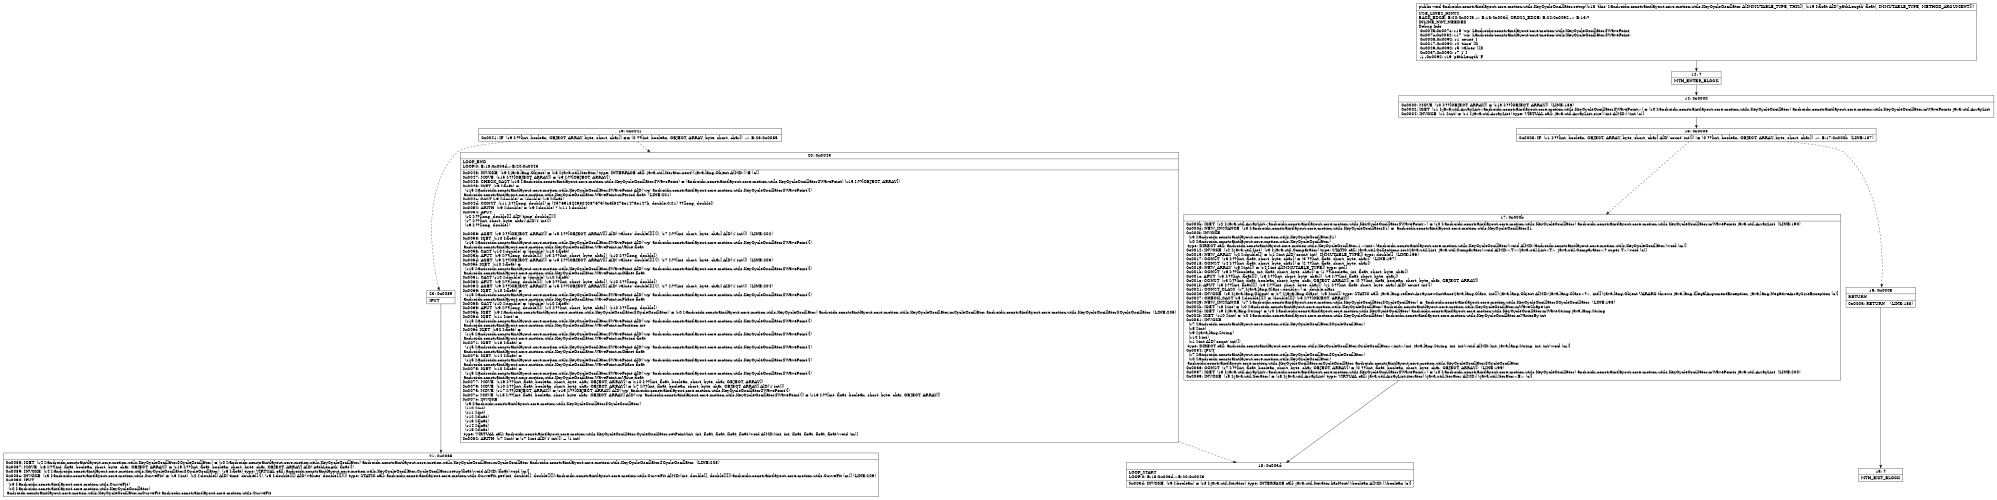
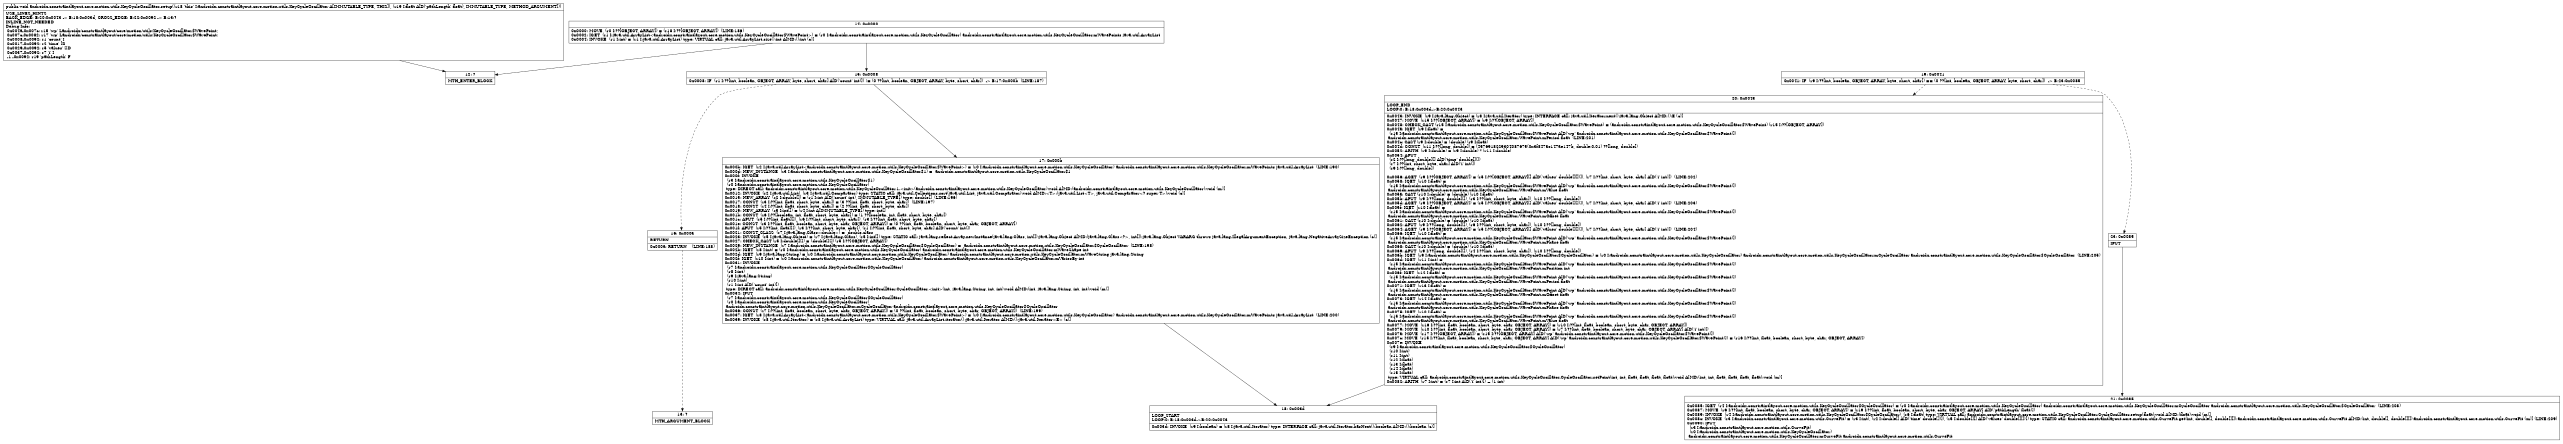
  digraph {
    node [shape=record]
    n1 [label="{12\:\ ?|MTH_ENTER_BLOCK\l}"]
    n2 [label="{14\:\ 0x0000|0x0000: MOVE  (r0 I:??[OBJECT, ARRAY]) = (r18 I:??[OBJECT, ARRAY])  (LINE:186)\l0x0002: IGET  (r1 I:java.util.ArrayList\<androidx.constraintlayout.core.motion.utils.KeyCycleOscillator$WavePoint\>) = (r0 I:androidx.constraintlayout.core.motion.utils.KeyCycleOscillator) androidx.constraintlayout.core.motion.utils.KeyCycleOscillator.mWavePoints java.util.ArrayList \l0x0004: INVOKE  (r1 I:int) = (r1 I:java.util.ArrayList) type: VIRTUAL call: java.util.ArrayList.size():int A[MD:():int (c)]\l}"]
    n3 [label="{15\:\ 0x0008|0x0008: IF  (r1 I:??[int, boolean, OBJECT, ARRAY, byte, short, char] A[D('count' int)]) != (0 ??[int, boolean, OBJECT, ARRAY, byte, short, char])  \-\> B:17:0x000b  (LINE:187)\l}"]
    n4 [label="{16\:\ 0x000a|RETURN\l|0x000a: RETURN    (LINE:188)\l}"]
    n5 [label="{17\:\ 0x000b|0x000b: IGET  (r2 I:java.util.ArrayList\<androidx.constraintlayout.core.motion.utils.KeyCycleOscillator$WavePoint\>) = (r0 I:androidx.constraintlayout.core.motion.utils.KeyCycleOscillator) androidx.constraintlayout.core.motion.utils.KeyCycleOscillator.mWavePoints java.util.ArrayList  (LINE:190)\l0x000d: NEW_INSTANCE  (r3 I:androidx.constraintlayout.core.motion.utils.KeyCycleOscillator$1) =  androidx.constraintlayout.core.motion.utils.KeyCycleOscillator$1 \l0x000f: INVOKE  \l  (r3 I:androidx.constraintlayout.core.motion.utils.KeyCycleOscillator$1)\l  (r0 I:androidx.constraintlayout.core.motion.utils.KeyCycleOscillator)\l type: DIRECT call: androidx.constraintlayout.core.motion.utils.KeyCycleOscillator.1.\<init\>(androidx.constraintlayout.core.motion.utils.KeyCycleOscillator):void A[MD:(androidx.constraintlayout.core.motion.utils.KeyCycleOscillator):void (m)]\l0x0012: INVOKE  (r2 I:java.util.List), (r3 I:java.util.Comparator) type: STATIC call: java.util.Collections.sort(java.util.List, java.util.Comparator):void A[MD:\<T\>:(java.util.List\<T\>, java.util.Comparator\<? super T\>):void (c)]\l0x0015: NEW_ARRAY  (r2 I:double[]) = (r1 I:int A[D('count' int), IMMUTABLE_TYPE]) type: double[]  (LINE:196)\l0x0017: CONST  (r3 I:??[int, float, short, byte, char]) = (3 ??[int, float, short, byte, char])  (LINE:197)\l0x0018: CONST  (r4 I:??[int, float, short, byte, char]) = (2 ??[int, float, short, byte, char]) \l0x0019: NEW_ARRAY  (r5 I:int[]) = (r4 I:int A[IMMUTABLE_TYPE]) type: int[] \l0x001b: CONST  (r6 I:??[boolean, int, float, short, byte, char]) = (1 ??[boolean, int, float, short, byte, char]) \l0x001c: APUT  (r5 I:??[int, float][]), (r6 I:??[int, short, byte, char]), (r3 I:??[int, float, short, byte, char]) \l0x001e: CONST  (r3 I:??[int, float, boolean, short, byte, char, OBJECT, ARRAY]) = (0 ??[int, float, boolean, short, byte, char, OBJECT, ARRAY]) \l0x001f: APUT  (r5 I:??[int, float][]), (r3 I:??[int, short, byte, char]), (r1 I:??[int, float, short, byte, char] A[D('count' int)]) \l0x0021: CONST_CLASS  (r7 I:java.lang.Class\<double\>) =  double.class \l0x0023: INVOKE  (r5 I:java.lang.Object) = (r7 I:java.lang.Class), (r5 I:int[]) type: STATIC call: java.lang.reflect.Array.newInstance(java.lang.Class, int[]):java.lang.Object A[MD:(java.lang.Class\<?\>, int[]):java.lang.Object VARARG throws java.lang.IllegalArgumentException, java.lang.NegativeArraySizeException (c)]\l0x0027: CHECK_CAST (r5 I:double[][]) = (double[][]) (r5 I:??[OBJECT, ARRAY]) \l0x0029: NEW_INSTANCE  (r7 I:androidx.constraintlayout.core.motion.utils.KeyCycleOscillator$CycleOscillator) =  androidx.constraintlayout.core.motion.utils.KeyCycleOscillator$CycleOscillator  (LINE:198)\l0x002b: IGET  (r8 I:int) = (r0 I:androidx.constraintlayout.core.motion.utils.KeyCycleOscillator) androidx.constraintlayout.core.motion.utils.KeyCycleOscillator.mWaveShape int \l0x002d: IGET  (r9 I:java.lang.String) = (r0 I:androidx.constraintlayout.core.motion.utils.KeyCycleOscillator) androidx.constraintlayout.core.motion.utils.KeyCycleOscillator.mWaveString java.lang.String \l0x002f: IGET  (r10 I:int) = (r0 I:androidx.constraintlayout.core.motion.utils.KeyCycleOscillator) androidx.constraintlayout.core.motion.utils.KeyCycleOscillator.mVariesBy int \l0x0031: INVOKE  \l  (r7 I:androidx.constraintlayout.core.motion.utils.KeyCycleOscillator$CycleOscillator)\l  (r8 I:int)\l  (r9 I:java.lang.String)\l  (r10 I:int)\l  (r1 I:int A[D('count' int)])\l type: DIRECT call: androidx.constraintlayout.core.motion.utils.KeyCycleOscillator.CycleOscillator.\<init\>(int, java.lang.String, int, int):void A[MD:(int, java.lang.String, int, int):void (m)]\l0x0034: IPUT  \l  (r7 I:androidx.constraintlayout.core.motion.utils.KeyCycleOscillator$CycleOscillator)\l  (r0 I:androidx.constraintlayout.core.motion.utils.KeyCycleOscillator)\l androidx.constraintlayout.core.motion.utils.KeyCycleOscillator.mCycleOscillator androidx.constraintlayout.core.motion.utils.KeyCycleOscillator$CycleOscillator \l0x0036: CONST  (r7 I:??[int, float, boolean, short, byte, char, OBJECT, ARRAY]) = (0 ??[int, float, boolean, short, byte, char, OBJECT, ARRAY])  (LINE:199)\l0x0037: IGET  (r8 I:java.util.ArrayList\<androidx.constraintlayout.core.motion.utils.KeyCycleOscillator$WavePoint\>) = (r0 I:androidx.constraintlayout.core.motion.utils.KeyCycleOscillator) androidx.constraintlayout.core.motion.utils.KeyCycleOscillator.mWavePoints java.util.ArrayList  (LINE:200)\l0x0039: INVOKE  (r8 I:java.util.Iterator) = (r8 I:java.util.ArrayList) type: VIRTUAL call: java.util.ArrayList.iterator():java.util.Iterator A[MD:():java.util.Iterator\<E\> (c)]\l}"]
-   n6 [label="{13\:\ ?|MTH_EXIT_BLOCK\l}"]
+   n6 [label="{13\:\ ?|MTH_ARGUMENT_BLOCK\l}"]
    n7 [label="{18\:\ 0x003d|LOOP_START\lLOOP:0: B:18:0x003d\-\>B:20:0x0043\l|0x003d: INVOKE  (r9 I:boolean) = (r8 I:java.util.Iterator) type: INTERFACE call: java.util.Iterator.hasNext():boolean A[MD:():boolean (c)]\l}"]
    n8 [label="{19\:\ 0x0041|0x0041: IF  (r9 I:??[int, boolean, OBJECT, ARRAY, byte, short, char]) == (0 ??[int, boolean, OBJECT, ARRAY, byte, short, char])  \-\> B:23:0x0085 \l}"]
-   n9 [label="{20\:\ 0x0043|LOOP_END\lLOOP:0: B:18:0x003d\-\>B:20:0x0043\l|0x0043: INVOKE  (r9 I:java.lang.Object) = (r8 I:java.util.Iterator) type: INTERFACE call: java.util.Iterator.next():java.lang.Object A[MD:():E (c)]\l0x0047: MOVE  (r15 I:??[OBJECT, ARRAY]) = (r9 I:??[OBJECT, ARRAY]) \l0x0048: CHECK_CAST (r15 I:androidx.constraintlayout.core.motion.utils.KeyCycleOscillator$WavePoint) = (androidx.constraintlayout.core.motion.utils.KeyCycleOscillator$WavePoint) (r15 I:??[OBJECT, ARRAY]) \l0x004a: IGET  (r9 I:float) = \l  (r15 I:androidx.constraintlayout.core.motion.utils.KeyCycleOscillator$WavePoint A[D('wp' androidx.constraintlayout.core.motion.utils.KeyCycleOscillator$WavePoint)])\l androidx.constraintlayout.core.motion.utils.KeyCycleOscillator.WavePoint.mPeriod float  (LINE:201)\l0x004c: CAST (r9 I:double) = (double) (r9 I:float) \l0x004d: CONST  (r11 I:??[long, double]) = (4576918229304087675(0x3f847ae147ae147b, double:0.01) ??[long, double]) \l0x0052: ARITH  (r9 I:double) = (r9 I:double) * (r11 I:double) \l0x0054: APUT  \l  (r2 I:??[long, double][] A[D('time' double[])])\l  (r7 I:??[int, short, byte, char] A[D('i' int)])\l  (r9 I:??[long, double])\l \l0x0056: AGET  (r9 I:??[OBJECT, ARRAY]) = (r5 I:??[OBJECT, ARRAY][] A[D('values' double[][])]), (r7 I:??[int, short, byte, char] A[D('i' int)])  (LINE:202)\l0x0058: IGET  (r10 I:float) = \l  (r15 I:androidx.constraintlayout.core.motion.utils.KeyCycleOscillator$WavePoint A[D('wp' androidx.constraintlayout.core.motion.utils.KeyCycleOscillator$WavePoint)])\l androidx.constraintlayout.core.motion.utils.KeyCycleOscillator.WavePoint.mValue float \l0x005a: CAST (r10 I:double) = (double) (r10 I:float) \l0x005b: APUT  (r9 I:??[long, double][]), (r3 I:??[int, short, byte, char]), (r10 I:??[long, double]) \l0x005d: AGET  (r9 I:??[OBJECT, ARRAY]) = (r5 I:??[OBJECT, ARRAY][] A[D('values' double[][])]), (r7 I:??[int, short, byte, char] A[D('i' int)])  (LINE:203)\l0x005f: IGET  (r10 I:float) = \l  (r15 I:androidx.constraintlayout.core.motion.utils.KeyCycleOscillator$WavePoint A[D('wp' androidx.constraintlayout.core.motion.utils.KeyCycleOscillator$WavePoint)])\l androidx.constraintlayout.core.motion.utils.KeyCycleOscillator.WavePoint.mOffset float \l0x0061: CAST (r10 I:double) = (double) (r10 I:float) \l0x0062: APUT  (r9 I:??[long, double][]), (r6 I:??[int, short, byte, char]), (r10 I:??[long, double]) \l0x0064: AGET  (r9 I:??[OBJECT, ARRAY]) = (r5 I:??[OBJECT, ARRAY][] A[D('values' double[][])]), (r7 I:??[int, short, byte, char] A[D('i' int)])  (LINE:204)\l0x0066: IGET  (r10 I:float) = \l  (r15 I:androidx.constraintlayout.core.motion.utils.KeyCycleOscillator$WavePoint A[D('wp' androidx.constraintlayout.core.motion.utils.KeyCycleOscillator$WavePoint)])\l androidx.constraintlayout.core.motion.utils.KeyCycleOscillator.WavePoint.mPhase float \l0x0068: CAST (r10 I:double) = (double) (r10 I:float) \l0x0069: APUT  (r9 I:??[long, double][]), (r4 I:??[int, short, byte, char]), (r10 I:??[long, double]) \l0x006b: IGET  (r9 I:androidx.constraintlayout.core.motion.utils.KeyCycleOscillator$CycleOscillator) = (r0 I:androidx.constraintlayout.core.motion.utils.KeyCycleOscillator) androidx.constraintlayout.core.motion.utils.KeyCycleOscillator.mCycleOscillator androidx.constraintlayout.core.motion.utils.KeyCycleOscillator$CycleOscillator  (LINE:205)\l0x006d: IGET  (r11 I:int) = \l  (r15 I:androidx.constraintlayout.core.motion.utils.KeyCycleOscillator$WavePoint A[D('wp' androidx.constraintlayout.core.motion.utils.KeyCycleOscillator$WavePoint)])\l androidx.constraintlayout.core.motion.utils.KeyCycleOscillator.WavePoint.mPosition int \l0x006f: IGET  (r52 I:float) = \l  (r15 I:androidx.constraintlayout.core.motion.utils.KeyCycleOscillator$WavePoint A[D('wp' androidx.constraintlayout.core.motion.utils.KeyCycleOscillator$WavePoint)])\l androidx.constraintlayout.core.motion.utils.KeyCycleOscillator.WavePoint.mPeriod float \l0x0071: IGET  (r13 I:float) = \l  (r15 I:androidx.constraintlayout.core.motion.utils.KeyCycleOscillator$WavePoint A[D('wp' androidx.constraintlayout.core.motion.utils.KeyCycleOscillator$WavePoint)])\l androidx.constraintlayout.core.motion.utils.KeyCycleOscillator.WavePoint.mOffset float \l0x0073: IGET  (r14 I:float) = \l  (r15 I:androidx.constraintlayout.core.motion.utils.KeyCycleOscillator$WavePoint A[D('wp' androidx.constraintlayout.core.motion.utils.KeyCycleOscillator$WavePoint)])\l androidx.constraintlayout.core.motion.utils.KeyCycleOscillator.WavePoint.mPhase float \l0x0075: IGET  (r10 I:float) = \l  (r15 I:androidx.constraintlayout.core.motion.utils.KeyCycleOscillator$WavePoint A[D('wp' androidx.constraintlayout.core.motion.utils.KeyCycleOscillator$WavePoint)])\l androidx.constraintlayout.core.motion.utils.KeyCycleOscillator.WavePoint.mValue float \l0x0077: MOVE  (r16 I:??[int, float, boolean, short, byte, char, OBJECT, ARRAY]) = (r10 I:??[int, float, boolean, short, byte, char, OBJECT, ARRAY]) \l0x0079: MOVE  (r10 I:??[int, float, boolean, short, byte, char, OBJECT, ARRAY]) = (r7 I:??[int, float, boolean, short, byte, char, OBJECT, ARRAY] A[D('i' int)]) \l0x007a: MOVE  (r17 I:??[OBJECT, ARRAY]) = (r15 I:??[OBJECT, ARRAY] A[D('wp' androidx.constraintlayout.core.motion.utils.KeyCycleOscillator$WavePoint)]) \l0x007c: MOVE  (r15 I:??[int, float, boolean, short, byte, char, OBJECT, ARRAY] A[D('wp' androidx.constraintlayout.core.motion.utils.KeyCycleOscillator$WavePoint)]) = (r16 I:??[int, float, boolean, short, byte, char, OBJECT, ARRAY]) \l0x007e: INVOKE  \l  (r9 I:androidx.constraintlayout.core.motion.utils.KeyCycleOscillator$CycleOscillator)\l  (r10 I:int)\l  (r11 I:int)\l  (r12 I:float)\l  (r13 I:float)\l  (r14 I:float)\l  (r15 I:float)\l type: VIRTUAL call: androidx.constraintlayout.core.motion.utils.KeyCycleOscillator.CycleOscillator.setPoint(int, int, float, float, float, float):void A[MD:(int, int, float, float, float, float):void (m)]\l0x0082: ARITH  (r7 I:int) = (r7 I:int A[D('i' int)]) + (1 int) \l}"]
+   n9 [label="{20\:\ 0x0043|LOOP_END\lLOOP:0: B:18:0x003d\-\>B:20:0x0043\l|0x0043: INVOKE  (r9 I:java.lang.Object) = (r8 I:java.util.Iterator) type: INTERFACE call: java.util.Iterator.next():java.lang.Object A[MD:():E (c)]\l0x0047: MOVE  (r15 I:??[OBJECT, ARRAY]) = (r9 I:??[OBJECT, ARRAY]) \l0x0048: CHECK_CAST (r15 I:androidx.constraintlayout.core.motion.utils.KeyCycleOscillator$WavePoint) = (androidx.constraintlayout.core.motion.utils.KeyCycleOscillator$WavePoint) (r15 I:??[OBJECT, ARRAY]) \l0x004a: IGET  (r9 I:float) = \l  (r15 I:androidx.constraintlayout.core.motion.utils.KeyCycleOscillator$WavePoint A[D('wp' androidx.constraintlayout.core.motion.utils.KeyCycleOscillator$WavePoint)])\l androidx.constraintlayout.core.motion.utils.KeyCycleOscillator.WavePoint.mPeriod float  (LINE:201)\l0x004c: CAST (r9 I:double) = (double) (r9 I:float) \l0x004d: CONST  (r11 I:??[long, double]) = (4576918229304087675(0x3f847ae147ae147b, double:0.01) ??[long, double]) \l0x0052: ARITH  (r9 I:double) = (r9 I:double) * (r11 I:double) \l0x0054: APUT  \l  (r2 I:??[long, double][] A[D('time' double[])])\l  (r7 I:??[int, short, byte, char] A[D('i' int)])\l  (r9 I:??[long, double])\l \l0x0056: AGET  (r9 I:??[OBJECT, ARRAY]) = (r5 I:??[OBJECT, ARRAY][] A[D('values' double[][])]), (r7 I:??[int, short, byte, char] A[D('i' int)])  (LINE:202)\l0x0058: IGET  (r10 I:float) = \l  (r15 I:androidx.constraintlayout.core.motion.utils.KeyCycleOscillator$WavePoint A[D('wp' androidx.constraintlayout.core.motion.utils.KeyCycleOscillator$WavePoint)])\l androidx.constraintlayout.core.motion.utils.KeyCycleOscillator.WavePoint.mValue float \l0x005a: CAST (r10 I:double) = (double) (r10 I:float) \l0x005b: APUT  (r9 I:??[long, double][]), (r3 I:??[int, short, byte, char]), (r10 I:??[long, double]) \l0x005d: AGET  (r9 I:??[OBJECT, ARRAY]) = (r5 I:??[OBJECT, ARRAY][] A[D('values' double[][])]), (r7 I:??[int, short, byte, char] A[D('i' int)])  (LINE:203)\l0x005f: IGET  (r10 I:float) = \l  (r15 I:androidx.constraintlayout.core.motion.utils.KeyCycleOscillator$WavePoint A[D('wp' androidx.constraintlayout.core.motion.utils.KeyCycleOscillator$WavePoint)])\l androidx.constraintlayout.core.motion.utils.KeyCycleOscillator.WavePoint.mOffset float \l0x0061: CAST (r10 I:double) = (double) (r10 I:float) \l0x0062: APUT  (r9 I:??[long, double][]), (r6 I:??[int, short, byte, char]), (r10 I:??[long, double]) \l0x0064: AGET  (r9 I:??[OBJECT, ARRAY]) = (r5 I:??[OBJECT, ARRAY][] A[D('values' double[][])]), (r7 I:??[int, short, byte, char] A[D('i' int)])  (LINE:204)\l0x0066: IGET  (r10 I:float) = \l  (r15 I:androidx.constraintlayout.core.motion.utils.KeyCycleOscillator$WavePoint A[D('wp' androidx.constraintlayout.core.motion.utils.KeyCycleOscillator$WavePoint)])\l androidx.constraintlayout.core.motion.utils.KeyCycleOscillator.WavePoint.mPhase float \l0x0068: CAST (r10 I:double) = (double) (r10 I:float) \l0x0069: APUT  (r9 I:??[long, double][]), (r4 I:??[int, short, byte, char]), (r10 I:??[long, double]) \l0x006b: IGET  (r9 I:androidx.constraintlayout.core.motion.utils.KeyCycleOscillator$CycleOscillator) = (r0 I:androidx.constraintlayout.core.motion.utils.KeyCycleOscillator) androidx.constraintlayout.core.motion.utils.KeyCycleOscillator.mCycleOscillator androidx.constraintlayout.core.motion.utils.KeyCycleOscillator$CycleOscillator  (LINE:205)\l0x006d: IGET  (r11 I:int) = \l  (r15 I:androidx.constraintlayout.core.motion.utils.KeyCycleOscillator$WavePoint A[D('wp' androidx.constraintlayout.core.motion.utils.KeyCycleOscillator$WavePoint)])\l androidx.constraintlayout.core.motion.utils.KeyCycleOscillator.WavePoint.mPosition int \l0x006f: IGET  (r12 I:float) = \l  (r15 I:androidx.constraintlayout.core.motion.utils.KeyCycleOscillator$WavePoint A[D('wp' androidx.constraintlayout.core.motion.utils.KeyCycleOscillator$WavePoint)])\l androidx.constraintlayout.core.motion.utils.KeyCycleOscillator.WavePoint.mPeriod float \l0x0071: IGET  (r13 I:float) = \l  (r15 I:androidx.constraintlayout.core.motion.utils.KeyCycleOscillator$WavePoint A[D('wp' androidx.constraintlayout.core.motion.utils.KeyCycleOscillator$WavePoint)])\l androidx.constraintlayout.core.motion.utils.KeyCycleOscillator.WavePoint.mOffset float \l0x0073: IGET  (r14 I:float) = \l  (r15 I:androidx.constraintlayout.core.motion.utils.KeyCycleOscillator$WavePoint A[D('wp' androidx.constraintlayout.core.motion.utils.KeyCycleOscillator$WavePoint)])\l androidx.constraintlayout.core.motion.utils.KeyCycleOscillator.WavePoint.mPhase float \l0x0075: IGET  (r10 I:float) = \l  (r15 I:androidx.constraintlayout.core.motion.utils.KeyCycleOscillator$WavePoint A[D('wp' androidx.constraintlayout.core.motion.utils.KeyCycleOscillator$WavePoint)])\l androidx.constraintlayout.core.motion.utils.KeyCycleOscillator.WavePoint.mValue float \l0x0077: MOVE  (r16 I:??[int, float, boolean, short, byte, char, OBJECT, ARRAY]) = (r10 I:??[int, float, boolean, short, byte, char, OBJECT, ARRAY]) \l0x0079: MOVE  (r10 I:??[int, float, boolean, short, byte, char, OBJECT, ARRAY]) = (r7 I:??[int, float, boolean, short, byte, char, OBJECT, ARRAY] A[D('i' int)]) \l0x007a: MOVE  (r17 I:??[OBJECT, ARRAY]) = (r15 I:??[OBJECT, ARRAY] A[D('wp' androidx.constraintlayout.core.motion.utils.KeyCycleOscillator$WavePoint)]) \l0x007c: MOVE  (r15 I:??[int, float, boolean, short, byte, char, OBJECT, ARRAY] A[D('wp' androidx.constraintlayout.core.motion.utils.KeyCycleOscillator$WavePoint)]) = (r16 I:??[int, float, boolean, short, byte, char, OBJECT, ARRAY]) \l0x007e: INVOKE  \l  (r9 I:androidx.constraintlayout.core.motion.utils.KeyCycleOscillator$CycleOscillator)\l  (r10 I:int)\l  (r11 I:int)\l  (r12 I:float)\l  (r13 I:float)\l  (r14 I:float)\l  (r15 I:float)\l type: VIRTUAL call: androidx.constraintlayout.core.motion.utils.KeyCycleOscillator.CycleOscillator.setPoint(int, int, float, float, float, float):void A[MD:(int, int, float, float, float, float):void (m)]\l0x0082: ARITH  (r7 I:int) = (r7 I:int A[D('i' int)]) + (1 int) \l}"]
    n10 [label="{23\:\ 0x0085|IPUT\l}"]
    n11 [label="{21\:\ 0x0085|0x0085: IGET  (r4 I:androidx.constraintlayout.core.motion.utils.KeyCycleOscillator$CycleOscillator) = (r0 I:androidx.constraintlayout.core.motion.utils.KeyCycleOscillator) androidx.constraintlayout.core.motion.utils.KeyCycleOscillator.mCycleOscillator androidx.constraintlayout.core.motion.utils.KeyCycleOscillator$CycleOscillator  (LINE:208)\l0x0087: MOVE  (r6 I:??[int, float, boolean, short, byte, char, OBJECT, ARRAY]) = (r19 I:??[int, float, boolean, short, byte, char, OBJECT, ARRAY] A[D('pathLength' float)]) \l0x0089: INVOKE  (r4 I:androidx.constraintlayout.core.motion.utils.KeyCycleOscillator$CycleOscillator), (r6 I:float) type: VIRTUAL call: androidx.constraintlayout.core.motion.utils.KeyCycleOscillator.CycleOscillator.setup(float):void A[MD:(float):void (m)]\l0x008c: INVOKE  (r3 I:androidx.constraintlayout.core.motion.utils.CurveFit) = (r3 I:int), (r2 I:double[] A[D('time' double[])]), (r5 I:double[][] A[D('values' double[][])]) type: STATIC call: androidx.constraintlayout.core.motion.utils.CurveFit.get(int, double[], double[][]):androidx.constraintlayout.core.motion.utils.CurveFit A[MD:(int, double[], double[][]):androidx.constraintlayout.core.motion.utils.CurveFit (m)] (LINE:209)\l0x0090: IPUT  \l  (r3 I:androidx.constraintlayout.core.motion.utils.CurveFit)\l  (r0 I:androidx.constraintlayout.core.motion.utils.KeyCycleOscillator)\l androidx.constraintlayout.core.motion.utils.KeyCycleOscillator.mCurveFit androidx.constraintlayout.core.motion.utils.CurveFit \l}"]
    n12 [label="{public void androidx.constraintlayout.core.motion.utils.KeyCycleOscillator.setup((r18 'this' I:androidx.constraintlayout.core.motion.utils.KeyCycleOscillator A[IMMUTABLE_TYPE, THIS]), (r19 I:float A[D('pathLength' float), IMMUTABLE_TYPE, METHOD_ARGUMENT]))  | USE_LINES_HINTS\lBACK_EDGE: B:20:0x0043 \-\> B:18:0x003d, CROSS_EDGE: B:22:0x0092 \-\> B:13:?\lINLINE_NOT_NEEDED\lDebug Info:\l  0x004a\-0x007c: r15 'wp' Landroidx\/constraintlayout\/core\/motion\/utils\/KeyCycleOscillator$WavePoint;\l  0x007c\-0x0082: r17 'wp' Landroidx\/constraintlayout\/core\/motion\/utils\/KeyCycleOscillator$WavePoint;\l  0x0008\-0x0092: r1 'count' I\l  0x0017\-0x0092: r2 'time' [D\l  0x0029\-0x0092: r5 'values' [[D\l  0x0037\-0x0092: r7 'i' I\l  \-1 \-0x0092: r19 'pathLength' F\l}"]
-   n1 -> n2
+   n2 -> n1
    n2 -> n3
    n3 -> n4 [style=dashed]
-   n3 -> n5 [style=dashed]
-   n4 -> n6
+   n3 -> n5
+   n4 -> n6 [style=dashed]
    n5 -> n7
    n8 -> n9 [style=dashed]
    n8 -> n10 [style=dashed]
-   n9 -> n7 [style=dashed]
+   n9 -> n7
    n10 -> n11
    n12 -> n1
  }
